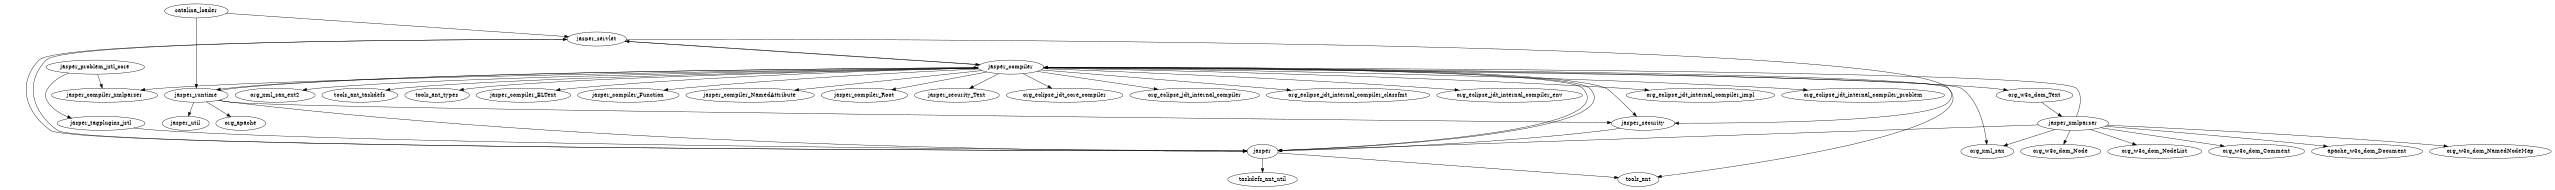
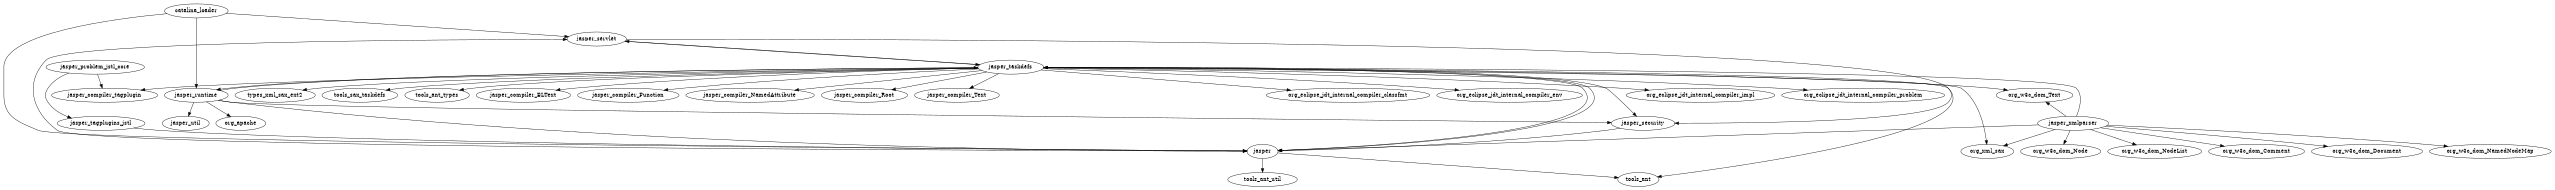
  digraph {
    catalina_loader
    jasper_servlet
    jasper_runtime
-   jasper_compiler
+   jasper_compiler [label=jasper_taskdefs]
    jasper
    jasper_security
    jasper_compiler_ELText
    jasper_compiler_Function
    jasper_compiler_NamedAttribute
    jasper_compiler_Root
-   jasper_compiler_tagplugin [label=jasper_compiler_xmlparser]
-   jasper_compiler_Text [label=jasper_security_Text]
-   org_eclipse_jdt_core_compiler
-   org_eclipse_jdt_internal_compiler
+   jasper_compiler_tagplugin
+   jasper_compiler_Text
    org_eclipse_jdt_internal_compiler_classfmt
    org_eclipse_jdt_internal_compiler_env
    org_eclipse_jdt_internal_compiler_impl
    org_eclipse_jdt_internal_compiler_problem
    org_xml_sax
-   org_xml_sax_ext2
+   org_xml_sax_ext2 [label=types_xml_sax_ext2]
    tools_ant
-   tools_ant_taskdefs
+   tools_ant_taskdefs [label=tools_sax_taskdefs]
    tools_ant_types
    org_w3c_dom_Text
-   tools_ant_util [label=taskdefs_ant_util]
+   tools_ant_util
    org_apache
    jasper_util
    jasper_xmlparser
    org_w3c_dom_Comment
-   org_w3c_dom_Document [label=apache_w3c_dom_Document]
+   org_w3c_dom_Document
    org_w3c_dom_NamedNodeMap
    org_w3c_dom_Node
    org_w3c_dom_NodeList
    n34 [label=jasper_problem_jstl_core]
    jasper_tagplugins_jstl
    catalina_loader -> jasper_servlet
    catalina_loader -> jasper_runtime
    jasper_servlet -> jasper_compiler
-   jasper_servlet -> jasper
+   catalina_loader -> jasper
    jasper_servlet -> jasper_security
    jasper_runtime -> jasper_compiler
    jasper_runtime -> jasper
    jasper_runtime -> jasper_security
    jasper_runtime -> org_apache
    jasper_runtime -> jasper_util
    jasper_compiler -> jasper_servlet
    jasper_compiler -> jasper_runtime
    jasper_compiler -> jasper
    jasper_compiler -> jasper_security
    jasper_compiler -> jasper_compiler_ELText
    jasper_compiler -> jasper_compiler_Function
    jasper_compiler -> jasper_compiler_NamedAttribute
    jasper_compiler -> jasper_compiler_Root
    jasper_compiler -> jasper_compiler_tagplugin
    jasper_compiler -> jasper_compiler_Text
-   jasper_compiler -> org_eclipse_jdt_core_compiler
-   jasper_compiler -> org_eclipse_jdt_internal_compiler
    jasper_compiler -> org_eclipse_jdt_internal_compiler_classfmt
    jasper_compiler -> org_eclipse_jdt_internal_compiler_env
    jasper_compiler -> org_eclipse_jdt_internal_compiler_impl
    jasper_compiler -> org_eclipse_jdt_internal_compiler_problem
    jasper_compiler -> org_xml_sax
    jasper_compiler -> org_xml_sax_ext2
    jasper_compiler -> tools_ant
    jasper_compiler -> tools_ant_taskdefs
    jasper_compiler -> tools_ant_types
    jasper_compiler -> org_w3c_dom_Text
    jasper -> jasper_servlet
    jasper -> jasper_compiler
    jasper -> tools_ant
    jasper -> tools_ant_util
    jasper_security -> jasper
    jasper_xmlparser -> jasper_compiler
    jasper_xmlparser -> jasper
    jasper_xmlparser -> org_xml_sax
-   org_w3c_dom_Text -> jasper_xmlparser
+   jasper_xmlparser -> org_w3c_dom_Text
    jasper_xmlparser -> org_w3c_dom_Comment
    jasper_xmlparser -> org_w3c_dom_Document
    jasper_xmlparser -> org_w3c_dom_NamedNodeMap
    jasper_xmlparser -> org_w3c_dom_Node
    jasper_xmlparser -> org_w3c_dom_NodeList
    n34 -> jasper_compiler_tagplugin
    n34 -> jasper_tagplugins_jstl
    jasper_tagplugins_jstl -> jasper
  }
